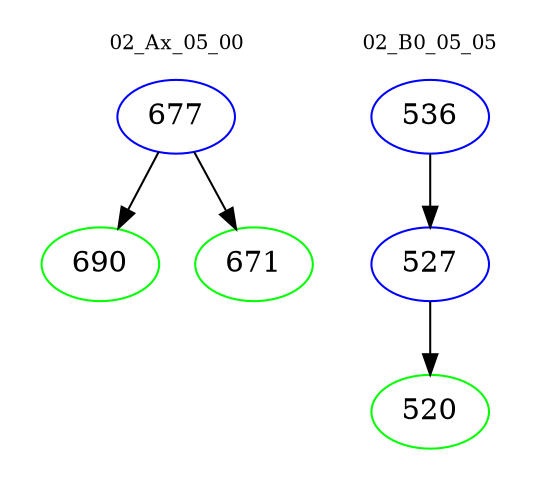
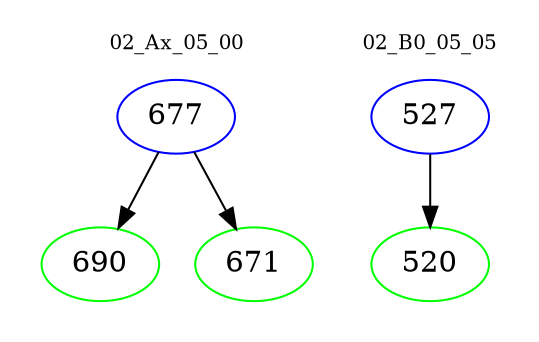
  digraph {
    node [color=green]
    edge [color=black]
    n1 [label=690]
    n2 [color=blue label=677]
    n3 [label=671]
-   n4 [color=blue label=536]
    n5 [color=blue label=527]
    n6 [label=520]
    subgraph cluster_1 {
      color=white
      fontsize=10
      label="02_Ax_05_00"
      n1
      n2
      n3
    }
    subgraph cluster_2 {
      color=white
      fontsize=10
      label="02_B0_05_05"
-     n4
      n5
      n6
    }
    n2 -> n1
    n2 -> n3
-   n4 -> n5
    n5 -> n6
  }
